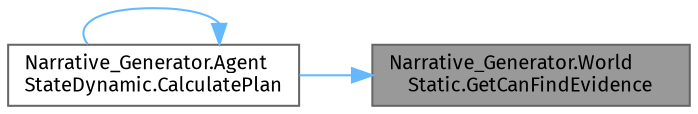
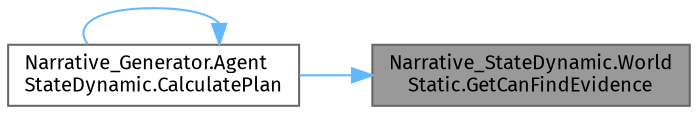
  digraph {
    rankdir=RL
    fontname="Fira Sans"
    node [fontname="Fira Sans" fontsize=10 shape=box style=filled]
    edge [color=steelblue1 dir=back fontname="Fira Sans" fontsize=10 labelfontname=Helvetica labelfontsize=10 style=solid]
-   n1 [color=gray40 fillcolor=grey60 fontcolor=black height=0.2 label="Narrative_Generator.World\lStatic.GetCanFindEvidence" width=0.4]
+   n1 [color=gray40 fillcolor=grey60 fontcolor=black height=0.2 label="Narrative_StateDynamic.World\lStatic.GetCanFindEvidence" width=0.4]
    n2 [color=grey40 fillcolor=white height=0.2 label="Narrative_Generator.Agent\lStateDynamic.CalculatePlan" width=0.4]
    n1 -> n2
    n2 -> n2
  }
